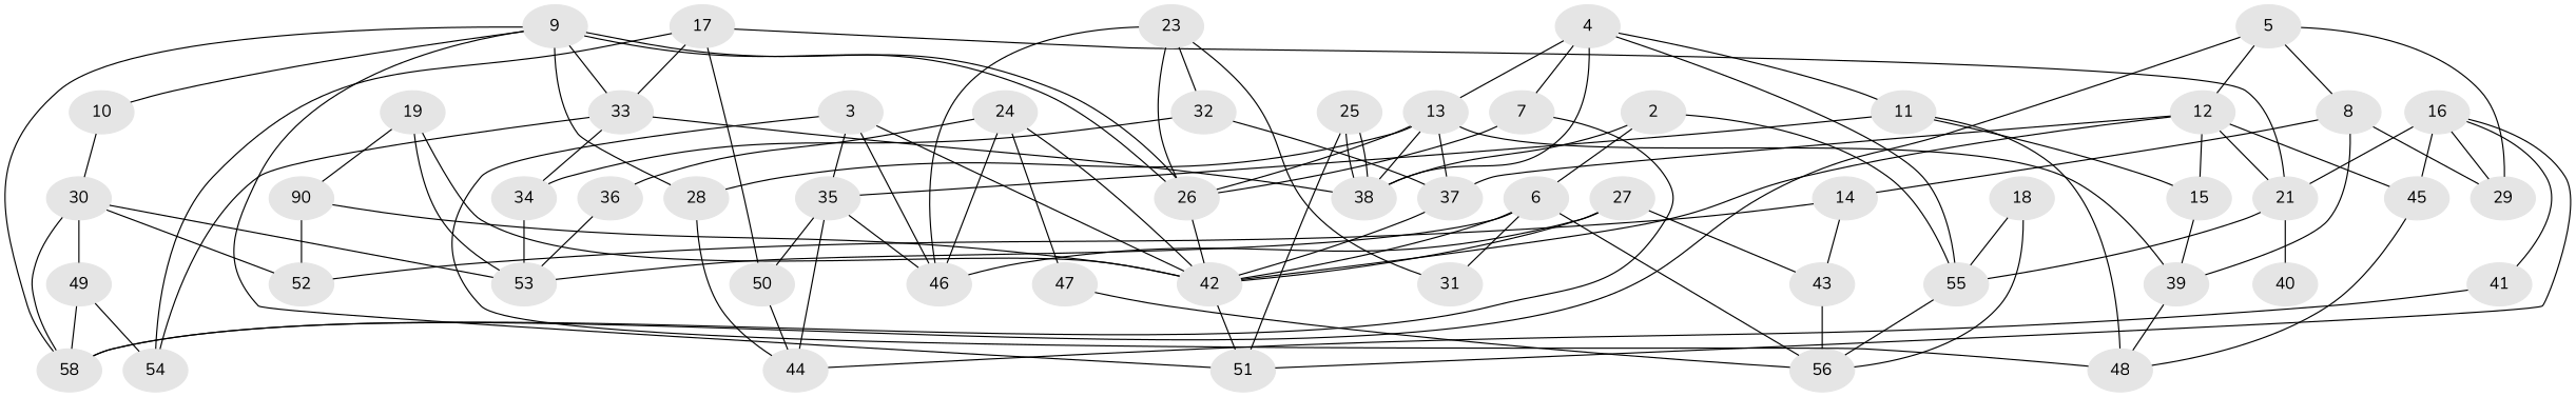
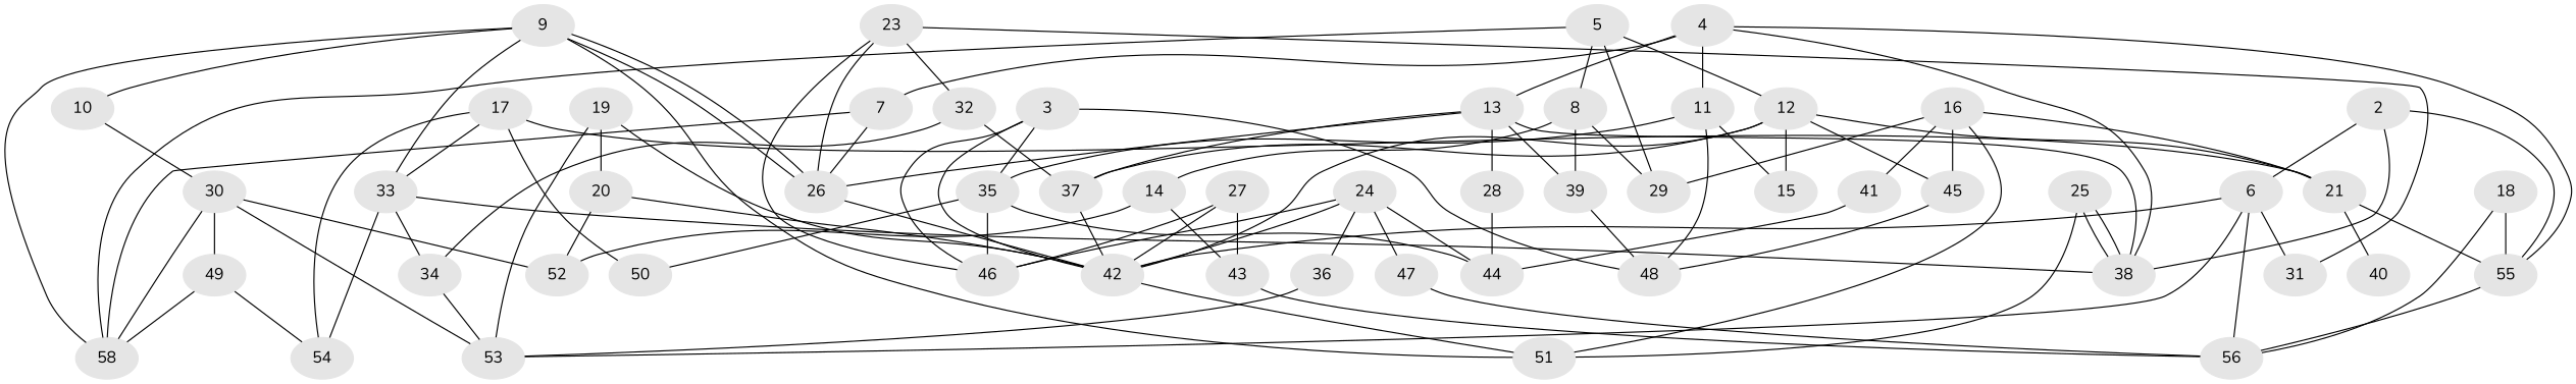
  graph {
    fontname=Nunito
    node [color=gray90 fontname=Nunito style=filled]
    edge [fontname=Nunito]
    32
    37
    34
    49
    58
    54
    2
    6
    38
    55
    42
    31
    53
    56
    3
    35
    46
    48
    50
    44
    51
    4
    7
    11
    13
    26
    15
    39
    28
    5
    8
    12
    29
    14
    21
    45
    43
    52
    9
    10
    33
    30
    40
    16
    41
    17
    18
    19
-   20 [label=90]
+   20
    23
    24
    36
    47
    25
    27
    32 -- 37
    32 -- 34
    37 -- 42
    34 -- 53
    49 -- 58
    49 -- 54
    2 -- 6
    2 -- 38
    2 -- 55
    6 -- 42
    6 -- 31
    6 -- 53
    6 -- 56
    55 -- 56
    42 -- 51
    3 -- 42
    3 -- 35
    3 -- 46
    3 -- 48
    35 -- 46
    35 -- 50
    35 -- 44
    4 -- 38
    4 -- 55
    4 -- 7
    4 -- 11
    4 -- 13
    7 -- 58
    7 -- 26
    11 -- 35
    11 -- 48
    11 -- 15
    13 -- 37
    13 -- 38
    13 -- 26
    13 -- 39
    13 -- 28
    26 -- 42
-   15 -- 39
    39 -- 48
    28 -- 44
    5 -- 58
    5 -- 8
    5 -- 12
    5 -- 29
    8 -- 39
    8 -- 29
    8 -- 14
    12 -- 37
    12 -- 42
    12 -- 15
    12 -- 21
    12 -- 45
    14 -- 43
    14 -- 52
    21 -- 55
    21 -- 40
    45 -- 48
    43 -- 56
    9 -- 58
    9 -- 51
    9 -- 26
    9 -- 26
-   9 -- 28
    9 -- 10
    9 -- 33
    10 -- 30
    33 -- 34
    33 -- 54
    33 -- 38
    30 -- 49
    30 -- 58
    30 -- 53
    30 -- 52
    16 -- 51
    16 -- 29
    16 -- 21
    16 -- 45
    16 -- 41
    41 -- 44
    17 -- 54
    17 -- 50
    17 -- 21
    17 -- 33
    18 -- 55
    18 -- 56
    19 -- 42
    19 -- 53
    19 -- 20
    20 -- 42
    20 -- 52
    23 -- 32
    23 -- 31
    23 -- 46
    23 -- 26
    24 -- 42
    24 -- 46
-   50 -- 44
+   24 -- 44
    24 -- 36
    24 -- 47
    36 -- 53
    47 -- 56
    25 -- 38
    25 -- 38
    25 -- 51
    27 -- 42
    27 -- 46
    27 -- 43
  }
